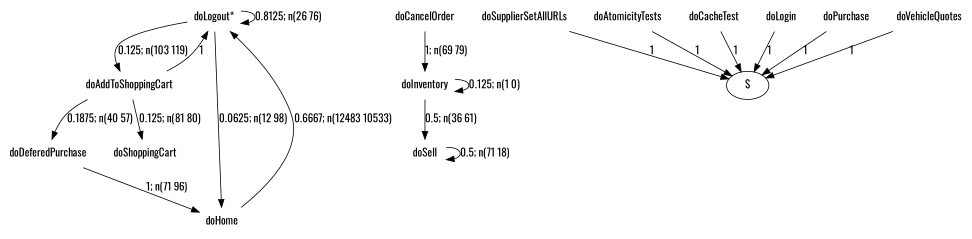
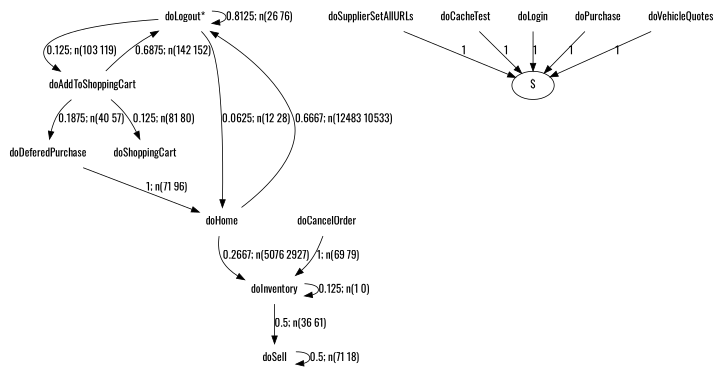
  digraph {
    fontname=Oswald
    node [fontname=Oswald shape=none]
    edge [fontname=Oswald style=solid]
    n1 [label="doLogout*"]
    n2 [label=doAddToShoppingCart]
    n3 [label=doHome]
    n4 [label=doDeferedPurchase]
    n5 [label=doShoppingCart]
    n6 [label=doInventory]
    n7 [label=doSupplierSetAllURLs]
    "$" [shape=""]
-   n9 [label=doAtomicityTests]
    n10 [label=doCacheTest]
    n11 [label=doLogin]
    n12 [label=doSell]
    n13 [label=doPurchase]
    n14 [label=doCancelOrder]
    n15 [label=doVehicleQuotes]
    n1 -> n1 [label="0.8125; n(26 76)"]
    n1 -> n2 [label="0.125; n(103 119)"]
-   n1 -> n3 [label="0.0625; n(12 98)"]
-   n2 -> n1 [label=1]
+   n1 -> n3 [label="0.0625; n(12 28)"]
+   n2 -> n1 [label="0.6875; n(142 152)"]
    n2 -> n4 [label="0.1875; n(40 57)"]
    n2 -> n5 [label="0.125; n(81 80)"]
    n3 -> n1 [label="0.6667; n(12483 10533)"]
+   n3 -> n6 [label="0.2667; n(5076 2927)"]
    n4 -> n3 [label="1; n(71 96)"]
    n6 -> n6 [label="0.125; n(1 0)"]
    n6 -> n12 [label="0.5; n(36 61)"]
    n7 -> "$" [label=1]
-   n9 -> "$" [label=1]
    n10 -> "$" [label=1]
    n11 -> "$" [label=1]
    n12 -> n12 [label="0.5; n(71 18)"]
    n13 -> "$" [label=1]
    n14 -> n6 [label="1; n(69 79)"]
    n15 -> "$" [label=1]
  }
